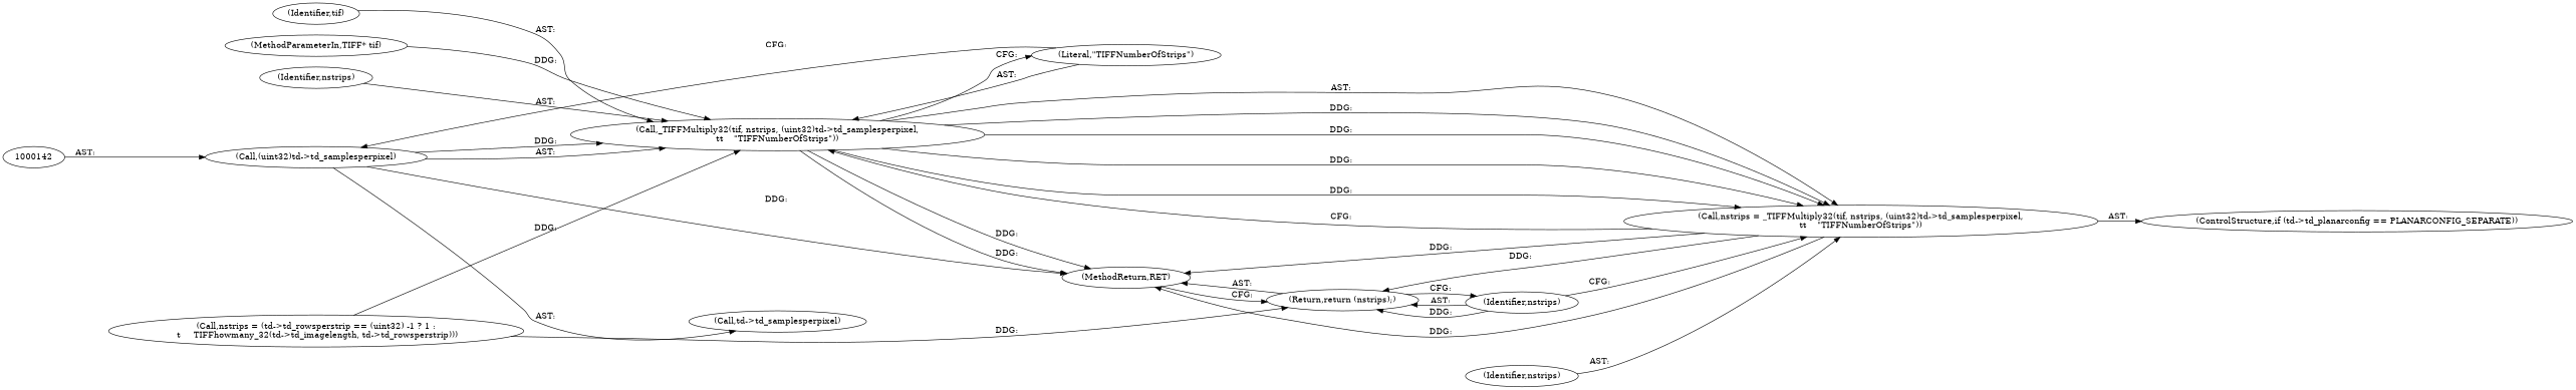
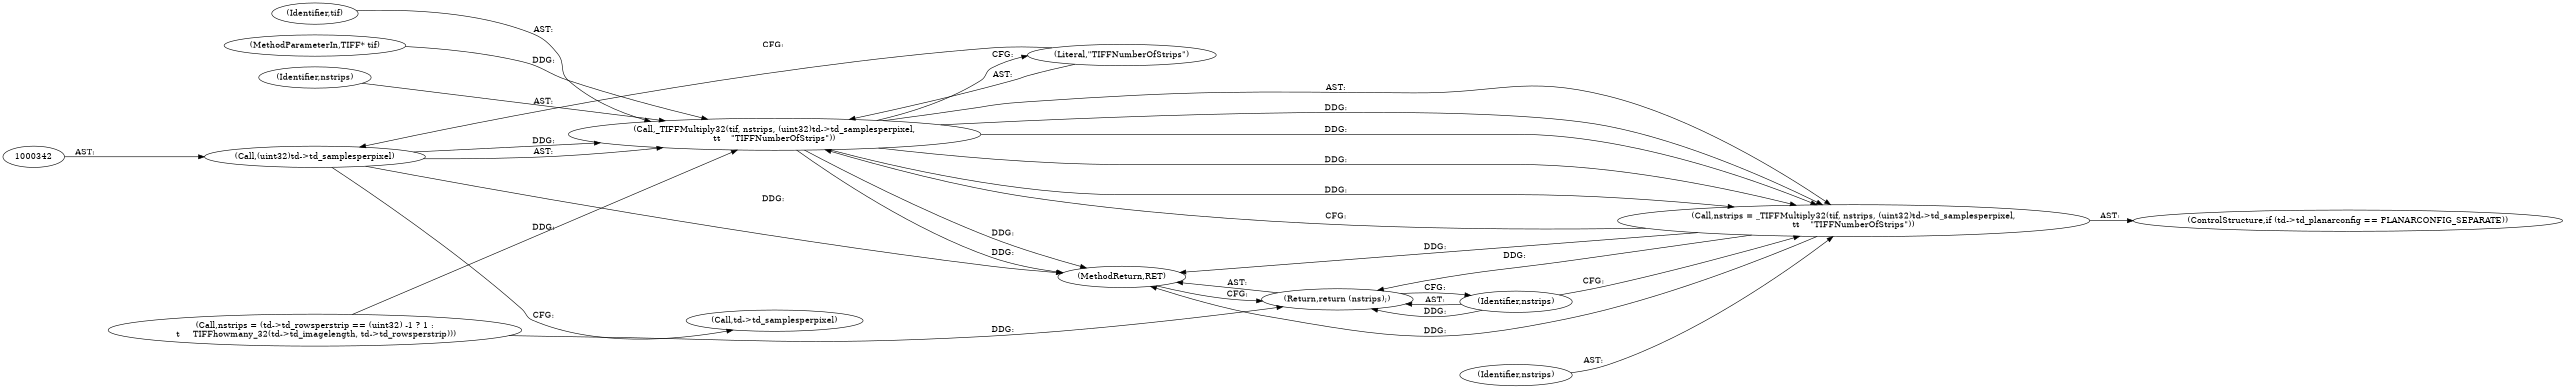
  digraph {
    rankdir=LR
    n1 [label="(Call,(uint32)td->td_samplesperpixel)"]
    n2 [label="(Call,_TIFFMultiply32(tif, nstrips, (uint32)td->td_samplesperpixel,\n\t\t    \"TIFFNumberOfStrips\"))"]
    n3 [label="(MethodReturn,RET)"]
    n4 [label="(Call,td->td_samplesperpixel)"]
    n5 [label="(Call,nstrips = _TIFFMultiply32(tif, nstrips, (uint32)td->td_samplesperpixel,\n\t\t    \"TIFFNumberOfStrips\"))"]
    n6 [label="(Literal,\"TIFFNumberOfStrips\")"]
    n7 [label="(Return,return (nstrips);)"]
    n8 [label="(ControlStructure,if (td->td_planarconfig == PLANARCONFIG_SEPARATE))"]
    n9 [label="(Identifier,nstrips)"]
    n10 [label="(MethodParameterIn,TIFF* tif)"]
    n11 [label="(Identifier,nstrips)"]
    n12 [label="(Identifier,nstrips)"]
    n13 [label="(Call,nstrips = (td->td_rowsperstrip == (uint32) -1 ? 1 :\n \t     TIFFhowmany_32(td->td_imagelength, td->td_rowsperstrip)))"]
    n14 [label="(Identifier,tif)"]
-   1000142
+   1000142 [label=1000342]
    n1 -> n2 [label="AST: "]
    n1 -> n2 [label="DDG: "]
    n1 -> n3 [label="DDG: "]
-   n1 -> n4 [label="AST: "]
+   n1 -> n4 [label="CFG: "]
    n2 -> n3 [label="DDG: "]
    n2 -> n3 [label="DDG: "]
    n2 -> n5 [label="AST: "]
    n2 -> n5 [label="DDG: "]
    n2 -> n5 [label="DDG: "]
    n2 -> n5 [label="DDG: "]
    n2 -> n5 [label="DDG: "]
    n2 -> n6 [label="CFG: "]
    n3 -> n7 [label="CFG: "]
    n5 -> n2 [label="CFG: "]
    n5 -> n3 [label="DDG: "]
    n5 -> n3 [label="DDG: "]
    n5 -> n7 [label="DDG: "]
    n5 -> n8 [label="AST: "]
    n6 -> n1 [label="CFG: "]
    n6 -> n2 [label="AST: "]
    n7 -> n3 [label="AST: "]
    n7 -> n9 [label="CFG: "]
    n9 -> n5 [label="CFG: "]
    n9 -> n7 [label="AST: "]
    n9 -> n7 [label="DDG: "]
    n10 -> n2 [label="DDG: "]
    n11 -> n5 [label="AST: "]
    n12 -> n2 [label="AST: "]
    n13 -> n2 [label="DDG: "]
    n13 -> n7 [label="DDG: "]
    n14 -> n2 [label="AST: "]
    1000142 -> n1 [label="AST: "]
  }
